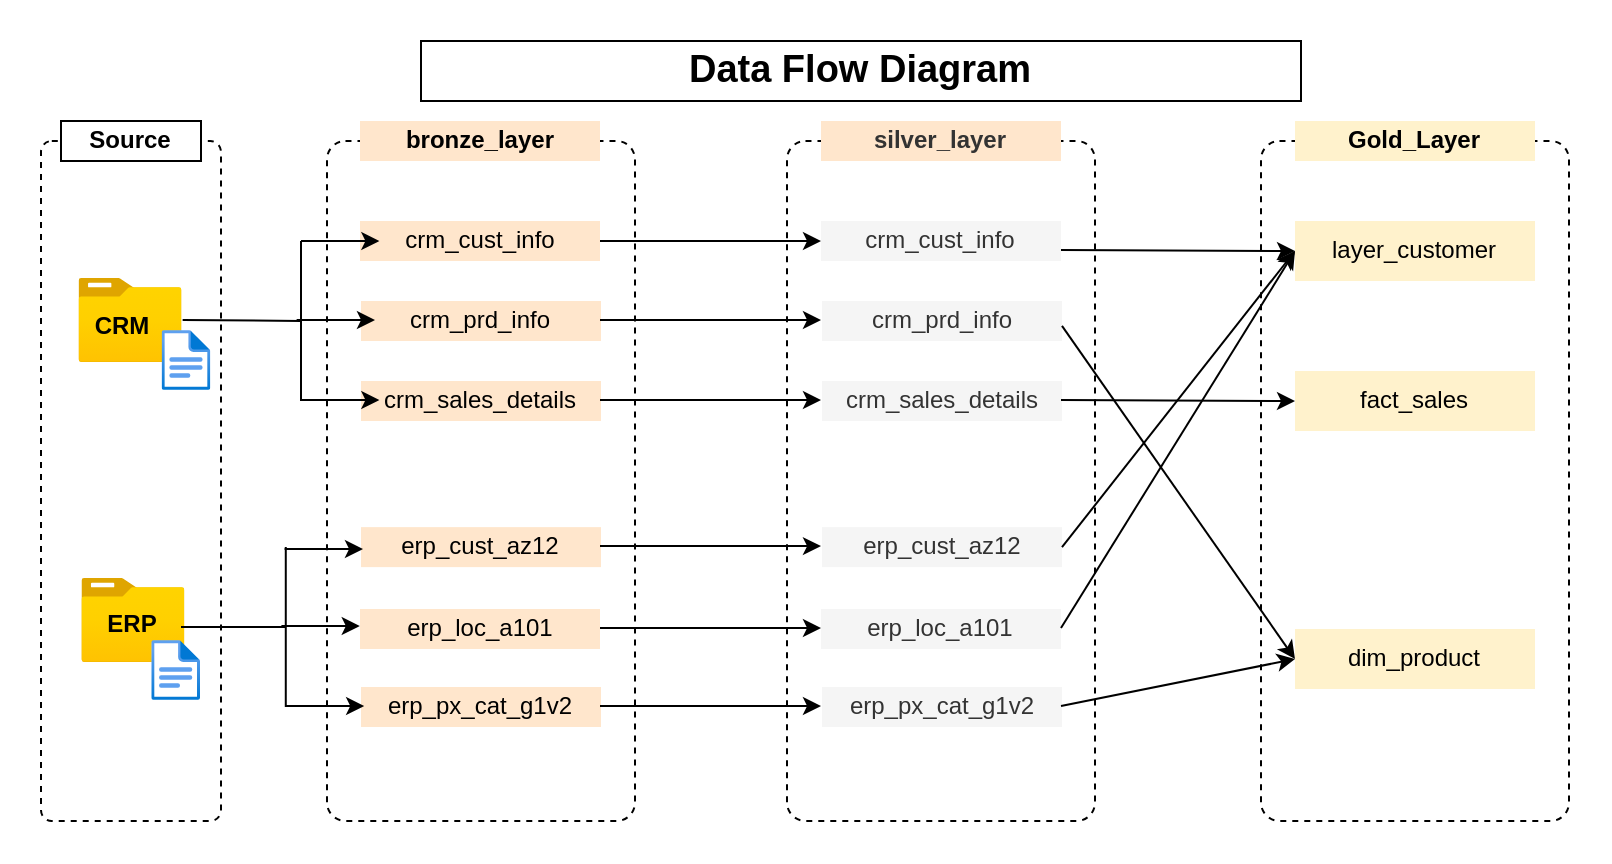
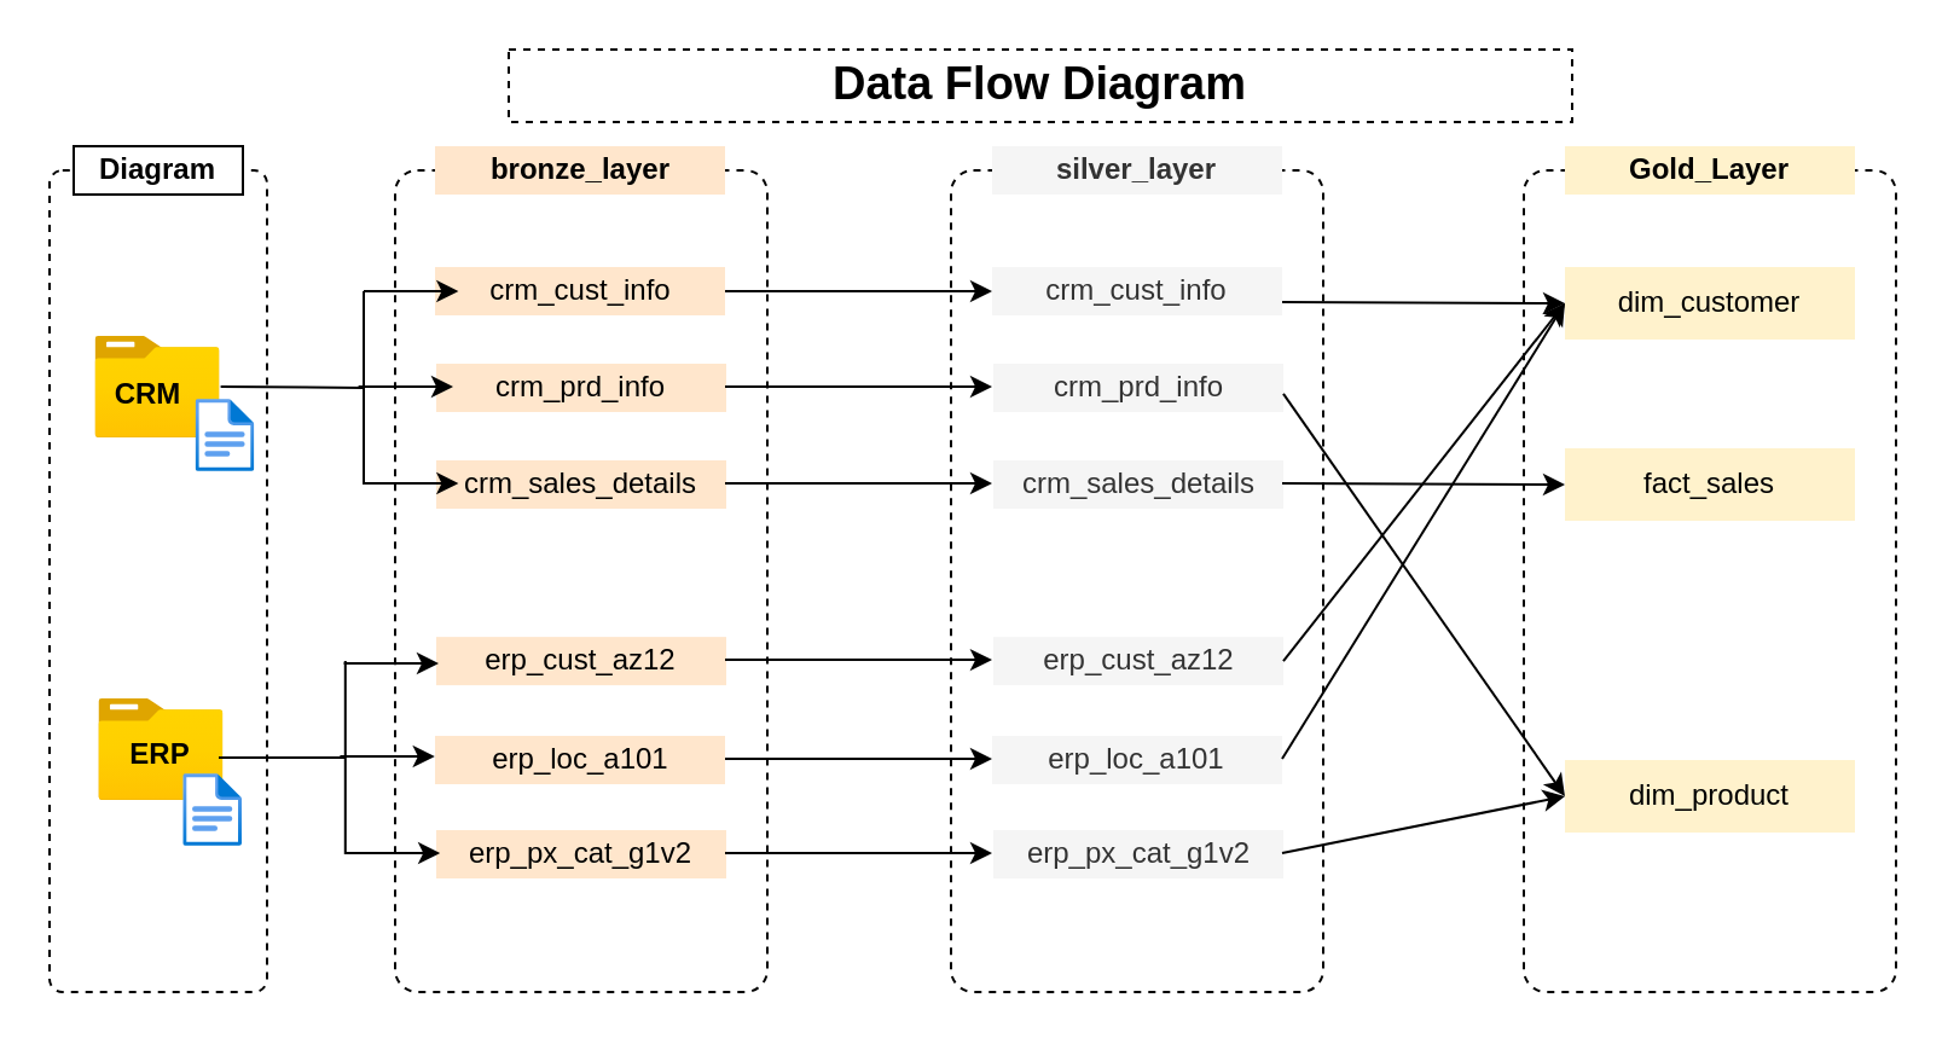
  <mxCell id="0" />
  <mxCell id="1" parent="0" />
  <mxCell id="2" value="" style="rounded=1;whiteSpace=wrap;html=1;gradientColor=none;dashed=1;fillColor=default;arcSize=6;" vertex="1" parent="1"><mxGeometry x="163" y="70" width="154" height="340" as="geometry" /></mxCell>
  <mxCell id="3" value="crm_cust_info" style="rounded=0;whiteSpace=wrap;html=1;fillColor=#ffe6cc;dashed=1;strokeColor=none;" vertex="1" parent="1"><mxGeometry x="179.5" y="110" width="120" height="20" as="geometry" /></mxCell>
  <mxCell id="4" value="crm_prd_info" style="rounded=0;whiteSpace=wrap;html=1;fillColor=#ffe6cc;dashed=1;strokeColor=none;" vertex="1" parent="1"><mxGeometry x="180" y="150" width="120" height="20" as="geometry" /></mxCell>
  <mxCell id="5" value="crm_sales_details" style="rounded=0;whiteSpace=wrap;html=1;fillColor=#ffe6cc;strokeColor=none;" vertex="1" parent="1"><mxGeometry x="180" y="190" width="120" height="20" as="geometry" /></mxCell>
  <mxCell id="6" value="erp_cust_az12" style="rounded=0;whiteSpace=wrap;html=1;fillColor=#ffe6cc;strokeColor=none;" vertex="1" parent="1"><mxGeometry x="180" y="263.06" width="120" height="20" as="geometry" /></mxCell>
  <mxCell id="7" value="erp_loc_a101" style="rounded=0;whiteSpace=wrap;html=1;fillColor=#ffe6cc;strokeColor=none;" vertex="1" parent="1"><mxGeometry x="179.5" y="304" width="120" height="20" as="geometry" /></mxCell>
  <mxCell id="8" value="erp_px_cat_g1v2" style="rounded=0;whiteSpace=wrap;html=1;fillColor=#ffe6cc;strokeColor=none;" vertex="1" parent="1"><mxGeometry x="180" y="343" width="120" height="20" as="geometry" /></mxCell>
  <mxCell id="9" value="bronze_layer" style="rounded=0;whiteSpace=wrap;html=1;fillColor=#ffe6cc;dashed=1;strokeColor=none;fontStyle=1" vertex="1" parent="1"><mxGeometry x="179.5" y="60" width="120" height="20" as="geometry" /></mxCell>
  <mxCell id="10" value="" style="rounded=1;whiteSpace=wrap;html=1;gradientColor=none;dashed=1;fillColor=default;arcSize=6;" vertex="1" parent="1"><mxGeometry x="20" y="70" width="90" height="340" as="geometry" /></mxCell>
- <mxCell id="11" value="Source" style="rounded=0;whiteSpace=wrap;html=1;fontStyle=1" vertex="1" parent="1"><mxGeometry x="30" y="60" width="70" height="20" as="geometry" /></mxCell>
+ <mxCell id="11" value="Diagram" style="rounded=0;whiteSpace=wrap;html=1;fontStyle=1" vertex="1" parent="1"><mxGeometry x="30" y="60" width="70" height="20" as="geometry" /></mxCell>
  <mxCell id="12" value="" style="image;aspect=fixed;html=1;points=[];align=center;fontSize=12;image=img/lib/azure2/general/Folder_Blank.svg;" vertex="1" parent="1"><mxGeometry x="39.2" y="139.06" width="51.61" height="41.88" as="geometry" /></mxCell>
  <mxCell id="13" value="" style="image;aspect=fixed;html=1;points=[];align=center;fontSize=12;image=img/lib/azure2/general/Folder_Blank.svg;" vertex="1" parent="1"><mxGeometry x="40.65" y="289.06" width="51.61" height="41.88" as="geometry" /></mxCell>
  <mxCell id="14" value="" style="image;aspect=fixed;html=1;points=[];align=center;fontSize=12;image=img/lib/azure2/general/File.svg;" vertex="1" parent="1"><mxGeometry x="80.81" y="165" width="24.35" height="30" as="geometry" /></mxCell>
  <mxCell id="15" value="" style="image;aspect=fixed;html=1;points=[];align=center;fontSize=12;image=img/lib/azure2/general/File.svg;" vertex="1" parent="1"><mxGeometry x="75.65" y="320" width="24.35" height="30" as="geometry" /></mxCell>
  <mxCell id="16" value="ERP" style="rounded=0;whiteSpace=wrap;html=1;fontStyle=1;fillColor=none;strokeColor=none;" vertex="1" parent="1"><mxGeometry x="46.45" y="302" width="40" height="20" as="geometry" /></mxCell>
  <mxCell id="17" value="CRM" style="rounded=0;whiteSpace=wrap;html=1;fontStyle=1;fillColor=none;strokeColor=none;" vertex="1" parent="1"><mxGeometry x="40.65" y="152.94" width="40" height="20" as="geometry" /></mxCell>
  <mxCell id="18" value="" style="endArrow=classic;html=1;rounded=0;" edge="1" parent="1"><mxGeometry width="50" height="50" relative="1" as="geometry"><mxPoint x="150" y="120" as="sourcePoint" /><mxPoint x="189.19" y="120" as="targetPoint" /></mxGeometry></mxCell>
  <mxCell id="19" value="" style="endArrow=none;html=1;rounded=0;" edge="1" parent="1"><mxGeometry width="50" height="50" relative="1" as="geometry"><mxPoint x="90.81" y="159.5" as="sourcePoint" /><mxPoint x="150" y="160" as="targetPoint" /></mxGeometry></mxCell>
  <mxCell id="20" value="" style="endArrow=none;html=1;rounded=0;" edge="1" parent="1"><mxGeometry width="50" height="50" relative="1" as="geometry"><mxPoint x="150" y="200" as="sourcePoint" /><mxPoint x="150" y="120" as="targetPoint" /></mxGeometry></mxCell>
  <mxCell id="21" value="" style="endArrow=classic;html=1;rounded=0;" edge="1" parent="1"><mxGeometry width="50" height="50" relative="1" as="geometry"><mxPoint x="150" y="199.5" as="sourcePoint" /><mxPoint x="189.19" y="199.5" as="targetPoint" /></mxGeometry></mxCell>
  <mxCell id="22" value="" style="endArrow=classic;html=1;rounded=0;" edge="1" parent="1"><mxGeometry width="50" height="50" relative="1" as="geometry"><mxPoint x="147.81" y="159.5" as="sourcePoint" /><mxPoint x="187" y="159.5" as="targetPoint" /></mxGeometry></mxCell>
  <mxCell id="23" value="" style="endArrow=classic;html=1;rounded=0;" edge="1" parent="1"><mxGeometry width="50" height="50" relative="1" as="geometry"><mxPoint x="141.81" y="274" as="sourcePoint" /><mxPoint x="181" y="274" as="targetPoint" /></mxGeometry></mxCell>
  <mxCell id="24" value="" style="endArrow=none;html=1;rounded=0;" edge="1" parent="1"><mxGeometry width="50" height="50" relative="1" as="geometry"><mxPoint x="90" y="313" as="sourcePoint" /><mxPoint x="142.39" y="313" as="targetPoint" /></mxGeometry></mxCell>
  <mxCell id="25" value="" style="endArrow=none;html=1;rounded=0;" edge="1" parent="1"><mxGeometry width="50" height="50" relative="1" as="geometry"><mxPoint x="142.39" y="353" as="sourcePoint" /><mxPoint x="142.39" y="273" as="targetPoint" /></mxGeometry></mxCell>
  <mxCell id="26" value="" style="endArrow=classic;html=1;rounded=0;" edge="1" parent="1"><mxGeometry width="50" height="50" relative="1" as="geometry"><mxPoint x="142.39" y="352.5" as="sourcePoint" /><mxPoint x="181.58" y="352.5" as="targetPoint" /></mxGeometry></mxCell>
  <mxCell id="27" value="" style="endArrow=classic;html=1;rounded=0;" edge="1" parent="1"><mxGeometry width="50" height="50" relative="1" as="geometry"><mxPoint x="140.2" y="312.5" as="sourcePoint" /><mxPoint x="179.39" y="312.5" as="targetPoint" /></mxGeometry></mxCell>
  <mxCell id="28" value="" style="rounded=1;whiteSpace=wrap;html=1;gradientColor=none;dashed=1;fillColor=default;arcSize=6;" vertex="1" parent="1"><mxGeometry x="393" y="70" width="154" height="340" as="geometry" /></mxCell>
- <mxCell id="29" value="silver_layer" style="rounded=0;whiteSpace=wrap;html=1;fillColor=#ffe6cc;dashed=1;strokeColor=none;fontStyle=1;fontColor=#333333;" vertex="1" parent="1"><mxGeometry x="410" y="60" width="120" height="20" as="geometry" /></mxCell>
+ <mxCell id="29" value="silver_layer" style="rounded=0;whiteSpace=wrap;html=1;fillColor=#f5f5f5;dashed=1;strokeColor=none;fontStyle=1;fontColor=#333333;" vertex="1" parent="1"><mxGeometry x="410" y="60" width="120" height="20" as="geometry" /></mxCell>
  <mxCell id="30" value="crm_cust_info" style="rounded=0;whiteSpace=wrap;html=1;fillColor=#f5f5f5;dashed=1;strokeColor=none;fontColor=#333333;" vertex="1" parent="1"><mxGeometry x="410" y="110" width="120" height="20" as="geometry" /></mxCell>
  <mxCell id="31" value="crm_prd_info" style="rounded=0;whiteSpace=wrap;html=1;fillColor=#f5f5f5;dashed=1;strokeColor=none;fontColor=#333333;" vertex="1" parent="1"><mxGeometry x="410.5" y="150" width="120" height="20" as="geometry" /></mxCell>
  <mxCell id="32" value="crm_sales_details" style="rounded=0;whiteSpace=wrap;html=1;fillColor=#f5f5f5;strokeColor=none;fontColor=#333333;" vertex="1" parent="1"><mxGeometry x="410.5" y="190" width="120" height="20" as="geometry" /></mxCell>
  <mxCell id="33" value="erp_cust_az12" style="rounded=0;whiteSpace=wrap;html=1;fillColor=#f5f5f5;strokeColor=none;fontColor=#333333;" vertex="1" parent="1"><mxGeometry x="410.5" y="263.06" width="120" height="20" as="geometry" /></mxCell>
  <mxCell id="34" value="erp_loc_a101" style="rounded=0;whiteSpace=wrap;html=1;fillColor=#f5f5f5;strokeColor=none;fontColor=#333333;" vertex="1" parent="1"><mxGeometry x="410" y="304" width="120" height="20" as="geometry" /></mxCell>
  <mxCell id="35" value="erp_px_cat_g1v2" style="rounded=0;whiteSpace=wrap;html=1;fillColor=#f5f5f5;strokeColor=none;fontColor=#333333;" vertex="1" parent="1"><mxGeometry x="410.5" y="343" width="120" height="20" as="geometry" /></mxCell>
  <mxCell id="36" value="" style="endArrow=classic;html=1;rounded=0;entryX=0;entryY=0.5;entryDx=0;entryDy=0;" edge="1" parent="1" target="30"><mxGeometry width="50" height="50" relative="1" as="geometry"><mxPoint x="299.5" y="120" as="sourcePoint" /><mxPoint x="349.5" y="70" as="targetPoint" /></mxGeometry></mxCell>
  <mxCell id="37" value="" style="endArrow=classic;html=1;rounded=0;entryX=0;entryY=0.5;entryDx=0;entryDy=0;" edge="1" parent="1"><mxGeometry width="50" height="50" relative="1" as="geometry"><mxPoint x="299.5" y="159.5" as="sourcePoint" /><mxPoint x="410" y="159.5" as="targetPoint" /></mxGeometry></mxCell>
  <mxCell id="38" value="" style="endArrow=classic;html=1;rounded=0;entryX=0;entryY=0.5;entryDx=0;entryDy=0;" edge="1" parent="1"><mxGeometry width="50" height="50" relative="1" as="geometry"><mxPoint x="299.5" y="199.5" as="sourcePoint" /><mxPoint x="410" y="199.5" as="targetPoint" /></mxGeometry></mxCell>
  <mxCell id="39" value="" style="endArrow=classic;html=1;rounded=0;entryX=0;entryY=0.5;entryDx=0;entryDy=0;" edge="1" parent="1"><mxGeometry width="50" height="50" relative="1" as="geometry"><mxPoint x="299.5" y="272.56" as="sourcePoint" /><mxPoint x="410" y="272.56" as="targetPoint" /></mxGeometry></mxCell>
  <mxCell id="40" value="" style="endArrow=classic;html=1;rounded=0;entryX=0;entryY=0.5;entryDx=0;entryDy=0;" edge="1" parent="1"><mxGeometry width="50" height="50" relative="1" as="geometry"><mxPoint x="299.5" y="313.5" as="sourcePoint" /><mxPoint x="410" y="313.5" as="targetPoint" /></mxGeometry></mxCell>
  <mxCell id="41" value="" style="endArrow=classic;html=1;rounded=0;entryX=0;entryY=0.5;entryDx=0;entryDy=0;" edge="1" parent="1"><mxGeometry width="50" height="50" relative="1" as="geometry"><mxPoint x="299.5" y="352.5" as="sourcePoint" /><mxPoint x="410" y="352.5" as="targetPoint" /></mxGeometry></mxCell>
  <mxCell id="42" value="" style="rounded=1;whiteSpace=wrap;html=1;gradientColor=none;dashed=1;fillColor=default;arcSize=6;" vertex="1" parent="1"><mxGeometry x="630" y="70" width="154" height="340" as="geometry" /></mxCell>
  <mxCell id="43" value="fact_sales" style="rounded=0;whiteSpace=wrap;html=1;fillColor=#fff2cc;dashed=1;strokeColor=none;" vertex="1" parent="1"><mxGeometry x="647" y="185" width="120" height="30" as="geometry" /></mxCell>
- <mxCell id="44" value="layer_customer" style="rounded=0;whiteSpace=wrap;html=1;fillColor=#fff2cc;dashed=1;strokeColor=none;" vertex="1" parent="1"><mxGeometry x="647" y="110" width="120" height="30" as="geometry" /></mxCell>
+ <mxCell id="44" value="dim_customer" style="rounded=0;whiteSpace=wrap;html=1;fillColor=#fff2cc;dashed=1;strokeColor=none;" vertex="1" parent="1"><mxGeometry x="647" y="110" width="120" height="30" as="geometry" /></mxCell>
  <mxCell id="45" value="dim_product" style="rounded=0;whiteSpace=wrap;html=1;fillColor=#fff2cc;dashed=1;strokeColor=none;" vertex="1" parent="1"><mxGeometry x="647" y="314" width="120" height="30" as="geometry" /></mxCell>
  <mxCell id="46" value="" style="endArrow=classic;html=1;rounded=0;entryX=0;entryY=0.5;entryDx=0;entryDy=0;" edge="1" parent="1" target="43"><mxGeometry width="50" height="50" relative="1" as="geometry"><mxPoint x="530" y="199.5" as="sourcePoint" /><mxPoint x="640.5" y="199.5" as="targetPoint" /></mxGeometry></mxCell>
  <mxCell id="47" value="" style="endArrow=classic;html=1;rounded=0;entryX=0;entryY=0.5;entryDx=0;entryDy=0;" edge="1" parent="1"><mxGeometry width="50" height="50" relative="1" as="geometry"><mxPoint x="530" y="124.5" as="sourcePoint" /><mxPoint x="647" y="125" as="targetPoint" /></mxGeometry></mxCell>
  <mxCell id="48" value="" style="endArrow=classic;html=1;rounded=0;entryX=0;entryY=0.5;entryDx=0;entryDy=0;" edge="1" parent="1" target="45"><mxGeometry width="50" height="50" relative="1" as="geometry"><mxPoint x="530.5" y="162.44" as="sourcePoint" /><mxPoint x="647.5" y="162.94" as="targetPoint" /></mxGeometry></mxCell>
  <mxCell id="49" value="" style="endArrow=classic;html=1;rounded=0;entryX=0;entryY=0.5;entryDx=0;entryDy=0;" edge="1" parent="1" target="44"><mxGeometry width="50" height="50" relative="1" as="geometry"><mxPoint x="530" y="313.5" as="sourcePoint" /><mxPoint x="647" y="314" as="targetPoint" /></mxGeometry></mxCell>
  <mxCell id="50" value="" style="endArrow=classic;html=1;rounded=0;entryX=0;entryY=0.5;entryDx=0;entryDy=0;exitX=1;exitY=0.5;exitDx=0;exitDy=0;" edge="1" parent="1" source="33" target="44"><mxGeometry width="50" height="50" relative="1" as="geometry"><mxPoint x="530.5" y="283.06" as="sourcePoint" /><mxPoint x="640" y="130" as="targetPoint" /></mxGeometry></mxCell>
  <mxCell id="51" value="" style="endArrow=classic;html=1;rounded=0;entryX=0;entryY=0.5;entryDx=0;entryDy=0;" edge="1" parent="1" target="45"><mxGeometry width="50" height="50" relative="1" as="geometry"><mxPoint x="530" y="352.5" as="sourcePoint" /><mxPoint x="647" y="353" as="targetPoint" /></mxGeometry></mxCell>
  <mxCell id="52" value="Gold_Layer" style="rounded=0;whiteSpace=wrap;html=1;fillColor=#fff2cc;dashed=1;strokeColor=none;fontStyle=1;" vertex="1" parent="1"><mxGeometry x="647" y="60" width="120" height="20" as="geometry" /></mxCell>
- <mxCell id="53" value="&lt;font style=&quot;font-size: 19px;&quot;&gt;&lt;b&gt;Data Flow Diagram&lt;/b&gt;&lt;/font&gt;" style="rounded=0;whiteSpace=wrap;html=1;" vertex="1" parent="1"><mxGeometry x="210" y="20" width="440" height="30" as="geometry" /></mxCell>
+ <mxCell id="53" value="&lt;font style=&quot;font-size: 19px;&quot;&gt;&lt;b&gt;Data Flow Diagram&lt;/b&gt;&lt;/font&gt;" style="rounded=0;whiteSpace=wrap;html=1;dashed=1;" vertex="1" parent="1"><mxGeometry x="210" y="20" width="440" height="30" as="geometry" /></mxCell>
